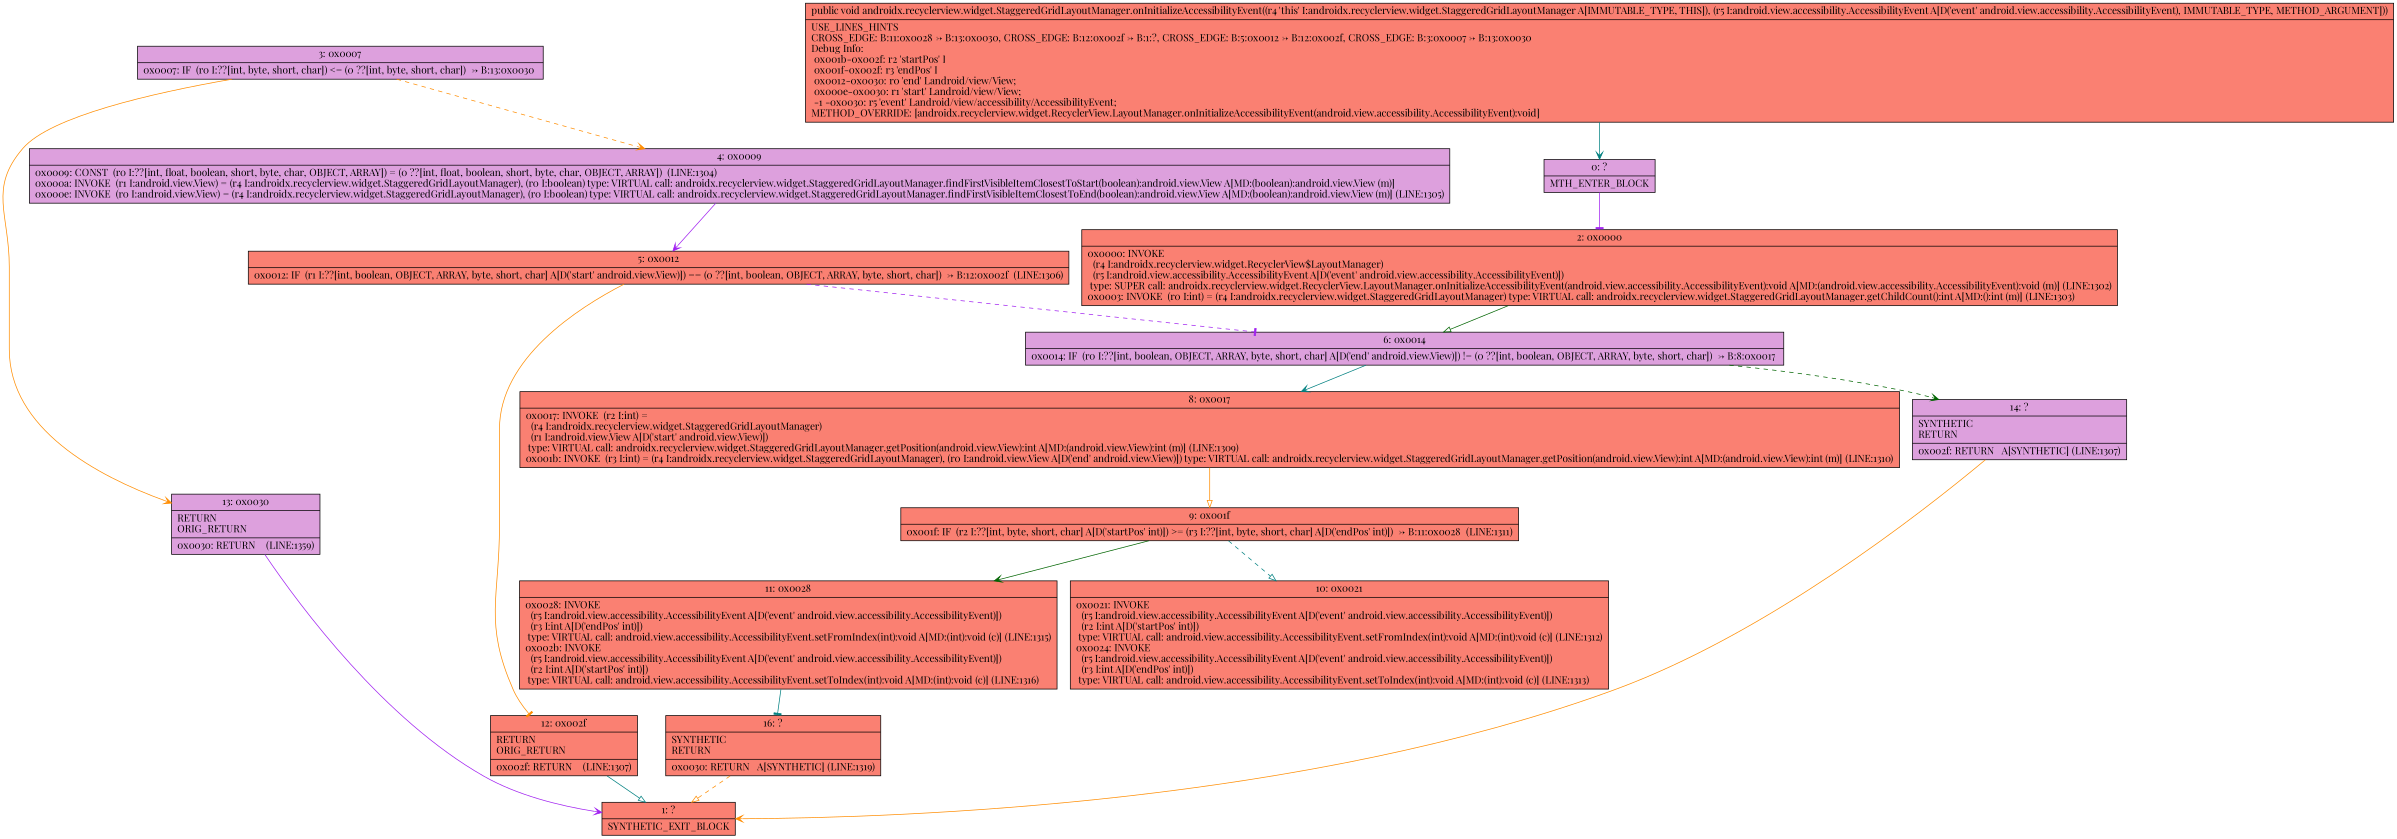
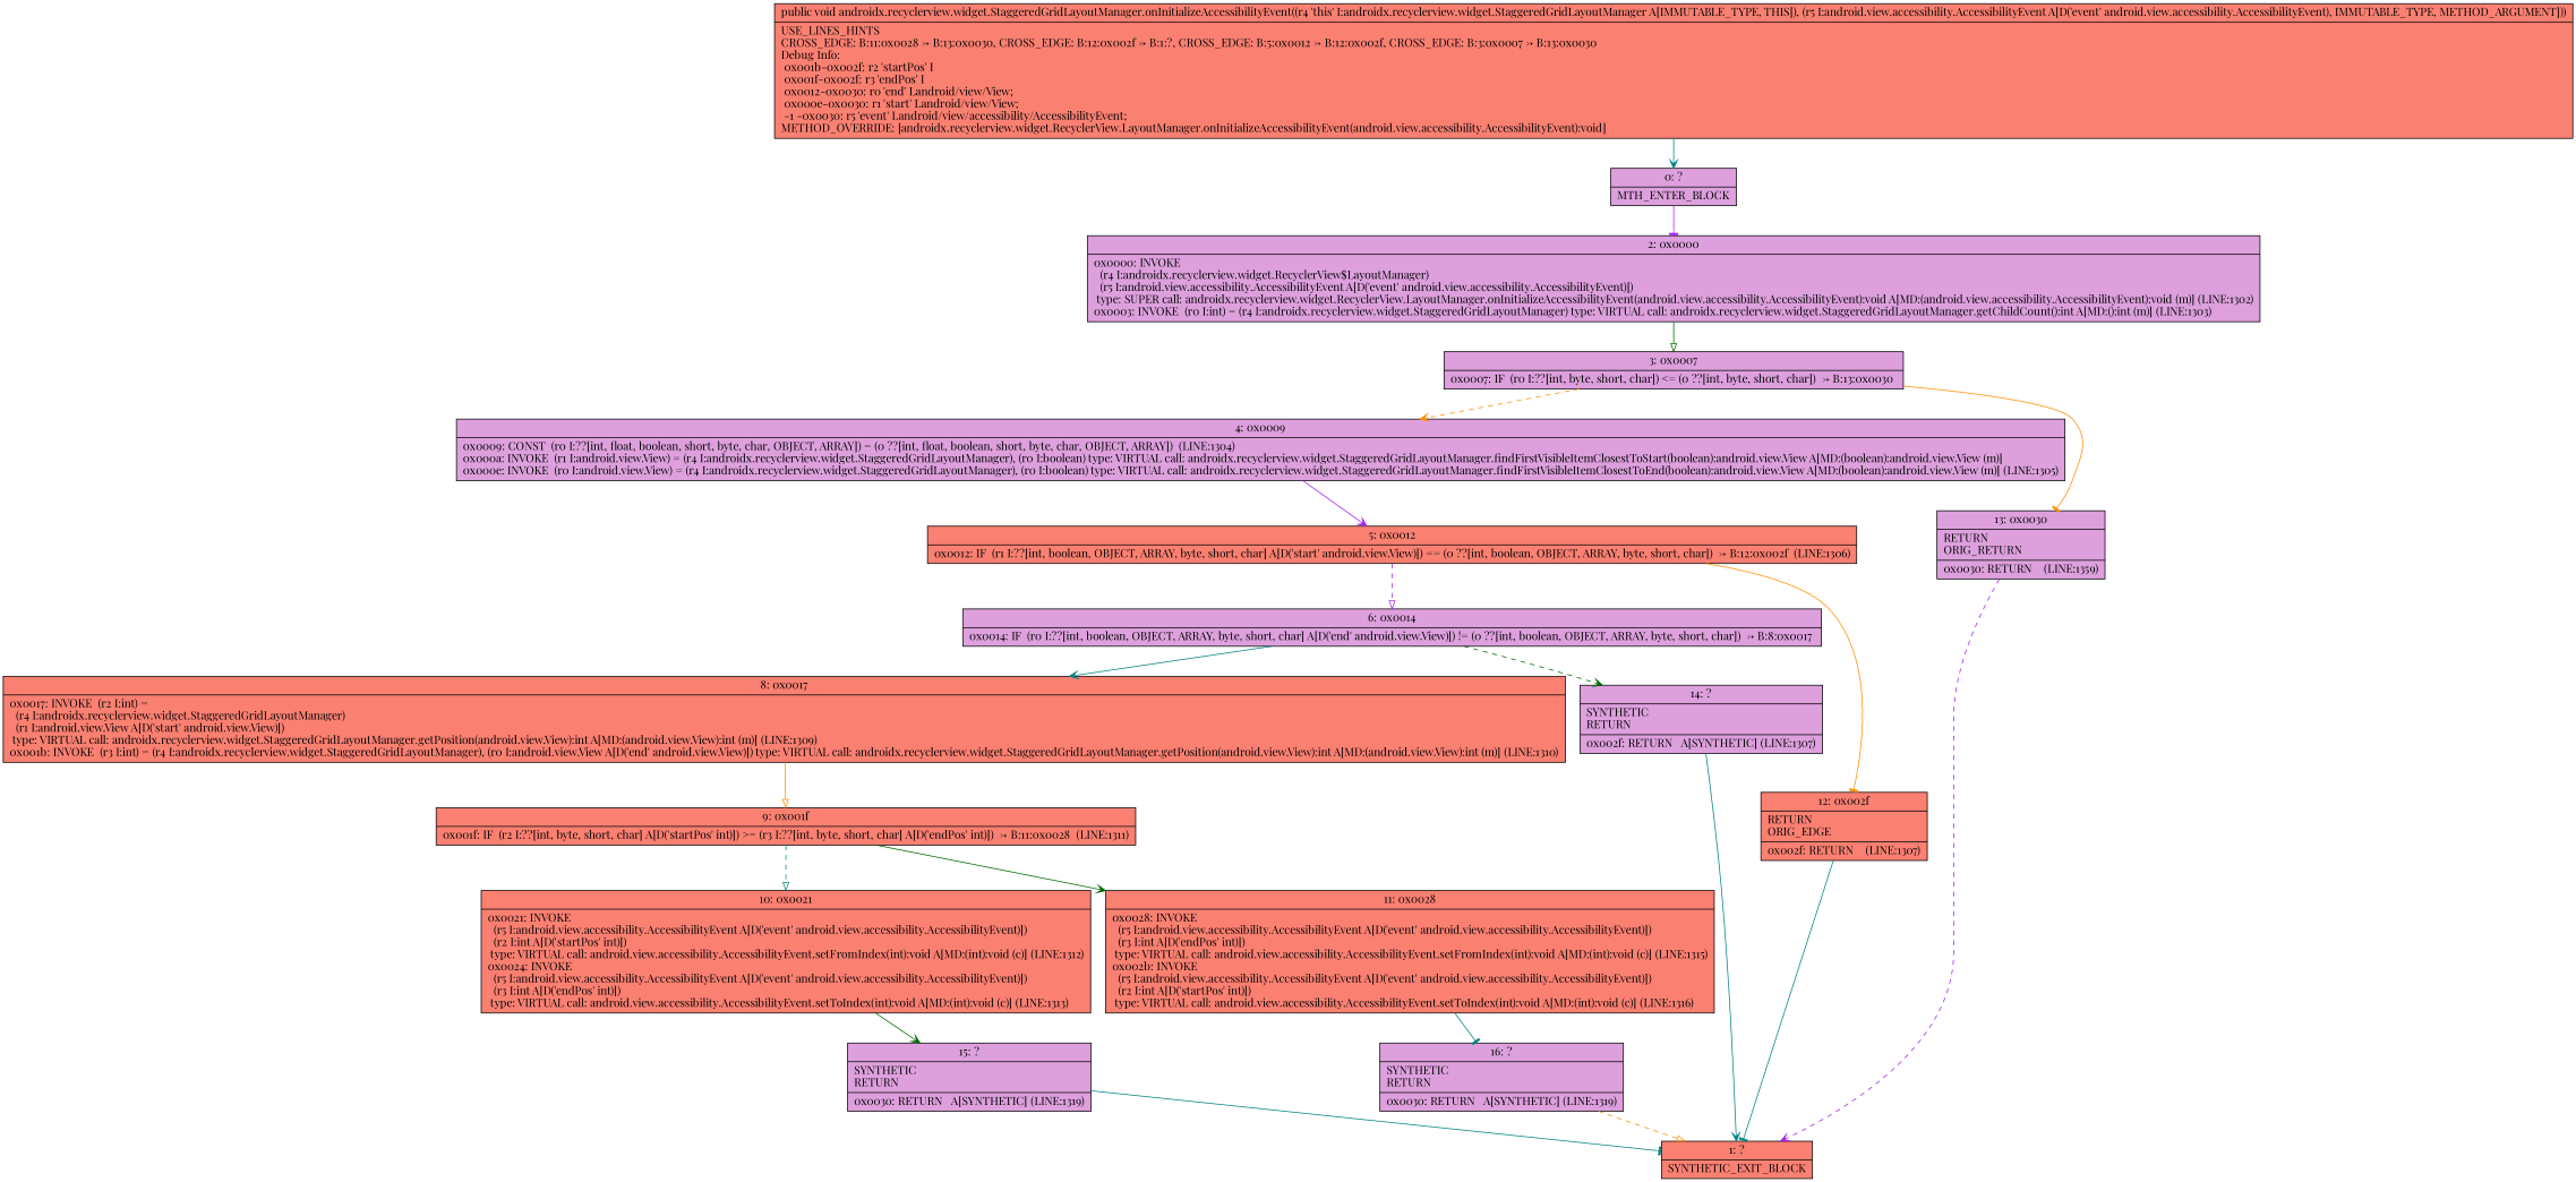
  digraph {
    fontname="Playfair Display"
    node [fillcolor=plum fontname="Playfair Display" shape=record style=filled]
    edge [arrowhead=vee color=darkorange fontname="Playfair Display"]
    n1 [label="{0\:\ ?|MTH_ENTER_BLOCK\l}"]
-   n2 [fillcolor=salmon label="{2\:\ 0x0000|0x0000: INVOKE  \l  (r4 I:androidx.recyclerview.widget.RecyclerView$LayoutManager)\l  (r5 I:android.view.accessibility.AccessibilityEvent A[D('event' android.view.accessibility.AccessibilityEvent)])\l type: SUPER call: androidx.recyclerview.widget.RecyclerView.LayoutManager.onInitializeAccessibilityEvent(android.view.accessibility.AccessibilityEvent):void A[MD:(android.view.accessibility.AccessibilityEvent):void (m)] (LINE:1302)\l0x0003: INVOKE  (r0 I:int) = (r4 I:androidx.recyclerview.widget.StaggeredGridLayoutManager) type: VIRTUAL call: androidx.recyclerview.widget.StaggeredGridLayoutManager.getChildCount():int A[MD:():int (m)] (LINE:1303)\l}"]
+   n2 [label="{2\:\ 0x0000|0x0000: INVOKE  \l  (r4 I:androidx.recyclerview.widget.RecyclerView$LayoutManager)\l  (r5 I:android.view.accessibility.AccessibilityEvent A[D('event' android.view.accessibility.AccessibilityEvent)])\l type: SUPER call: androidx.recyclerview.widget.RecyclerView.LayoutManager.onInitializeAccessibilityEvent(android.view.accessibility.AccessibilityEvent):void A[MD:(android.view.accessibility.AccessibilityEvent):void (m)] (LINE:1302)\l0x0003: INVOKE  (r0 I:int) = (r4 I:androidx.recyclerview.widget.StaggeredGridLayoutManager) type: VIRTUAL call: androidx.recyclerview.widget.StaggeredGridLayoutManager.getChildCount():int A[MD:():int (m)] (LINE:1303)\l}"]
    n3 [label="{3\:\ 0x0007|0x0007: IF  (r0 I:??[int, byte, short, char]) \<= (0 ??[int, byte, short, char])  \-\> B:13:0x0030 \l}"]
    n4 [label="{4\:\ 0x0009|0x0009: CONST  (r0 I:??[int, float, boolean, short, byte, char, OBJECT, ARRAY]) = (0 ??[int, float, boolean, short, byte, char, OBJECT, ARRAY])  (LINE:1304)\l0x000a: INVOKE  (r1 I:android.view.View) = (r4 I:androidx.recyclerview.widget.StaggeredGridLayoutManager), (r0 I:boolean) type: VIRTUAL call: androidx.recyclerview.widget.StaggeredGridLayoutManager.findFirstVisibleItemClosestToStart(boolean):android.view.View A[MD:(boolean):android.view.View (m)]\l0x000e: INVOKE  (r0 I:android.view.View) = (r4 I:androidx.recyclerview.widget.StaggeredGridLayoutManager), (r0 I:boolean) type: VIRTUAL call: androidx.recyclerview.widget.StaggeredGridLayoutManager.findFirstVisibleItemClosestToEnd(boolean):android.view.View A[MD:(boolean):android.view.View (m)] (LINE:1305)\l}"]
    n5 [label="{13\:\ 0x0030|RETURN\lORIG_RETURN\l|0x0030: RETURN    (LINE:1359)\l}"]
    n6 [fillcolor=salmon label="{5\:\ 0x0012|0x0012: IF  (r1 I:??[int, boolean, OBJECT, ARRAY, byte, short, char] A[D('start' android.view.View)]) == (0 ??[int, boolean, OBJECT, ARRAY, byte, short, char])  \-\> B:12:0x002f  (LINE:1306)\l}"]
    n7 [fillcolor=salmon label="{1\:\ ?|SYNTHETIC_EXIT_BLOCK\l}"]
    n8 [label="{6\:\ 0x0014|0x0014: IF  (r0 I:??[int, boolean, OBJECT, ARRAY, byte, short, char] A[D('end' android.view.View)]) != (0 ??[int, boolean, OBJECT, ARRAY, byte, short, char])  \-\> B:8:0x0017 \l}"]
-   n9 [fillcolor=salmon label="{12\:\ 0x002f|RETURN\lORIG_RETURN\l|0x002f: RETURN    (LINE:1307)\l}"]
+   n9 [fillcolor=salmon label="{12\:\ 0x002f|RETURN\lORIG_EDGE\l|0x002f: RETURN    (LINE:1307)\l}"]
    n10 [fillcolor=salmon label="{8\:\ 0x0017|0x0017: INVOKE  (r2 I:int) = \l  (r4 I:androidx.recyclerview.widget.StaggeredGridLayoutManager)\l  (r1 I:android.view.View A[D('start' android.view.View)])\l type: VIRTUAL call: androidx.recyclerview.widget.StaggeredGridLayoutManager.getPosition(android.view.View):int A[MD:(android.view.View):int (m)] (LINE:1309)\l0x001b: INVOKE  (r3 I:int) = (r4 I:androidx.recyclerview.widget.StaggeredGridLayoutManager), (r0 I:android.view.View A[D('end' android.view.View)]) type: VIRTUAL call: androidx.recyclerview.widget.StaggeredGridLayoutManager.getPosition(android.view.View):int A[MD:(android.view.View):int (m)] (LINE:1310)\l}"]
    n11 [label="{14\:\ ?|SYNTHETIC\lRETURN\l|0x002f: RETURN   A[SYNTHETIC] (LINE:1307)\l}"]
    n12 [fillcolor=salmon label="{9\:\ 0x001f|0x001f: IF  (r2 I:??[int, byte, short, char] A[D('startPos' int)]) \>= (r3 I:??[int, byte, short, char] A[D('endPos' int)])  \-\> B:11:0x0028  (LINE:1311)\l}"]
    n13 [fillcolor=salmon label="{10\:\ 0x0021|0x0021: INVOKE  \l  (r5 I:android.view.accessibility.AccessibilityEvent A[D('event' android.view.accessibility.AccessibilityEvent)])\l  (r2 I:int A[D('startPos' int)])\l type: VIRTUAL call: android.view.accessibility.AccessibilityEvent.setFromIndex(int):void A[MD:(int):void (c)] (LINE:1312)\l0x0024: INVOKE  \l  (r5 I:android.view.accessibility.AccessibilityEvent A[D('event' android.view.accessibility.AccessibilityEvent)])\l  (r3 I:int A[D('endPos' int)])\l type: VIRTUAL call: android.view.accessibility.AccessibilityEvent.setToIndex(int):void A[MD:(int):void (c)] (LINE:1313)\l}"]
    n14 [fillcolor=salmon label="{11\:\ 0x0028|0x0028: INVOKE  \l  (r5 I:android.view.accessibility.AccessibilityEvent A[D('event' android.view.accessibility.AccessibilityEvent)])\l  (r3 I:int A[D('endPos' int)])\l type: VIRTUAL call: android.view.accessibility.AccessibilityEvent.setFromIndex(int):void A[MD:(int):void (c)] (LINE:1315)\l0x002b: INVOKE  \l  (r5 I:android.view.accessibility.AccessibilityEvent A[D('event' android.view.accessibility.AccessibilityEvent)])\l  (r2 I:int A[D('startPos' int)])\l type: VIRTUAL call: android.view.accessibility.AccessibilityEvent.setToIndex(int):void A[MD:(int):void (c)] (LINE:1316)\l}"]
-   n16 [fillcolor=salmon label="{16\:\ ?|SYNTHETIC\lRETURN\l|0x0030: RETURN   A[SYNTHETIC] (LINE:1319)\l}"]
+   n15 [label="{15\:\ ?|SYNTHETIC\lRETURN\l|0x0030: RETURN   A[SYNTHETIC] (LINE:1319)\l}"]
+   n16 [label="{16\:\ ?|SYNTHETIC\lRETURN\l|0x0030: RETURN   A[SYNTHETIC] (LINE:1319)\l}"]
    n17 [fillcolor=salmon label="{public void androidx.recyclerview.widget.StaggeredGridLayoutManager.onInitializeAccessibilityEvent((r4 'this' I:androidx.recyclerview.widget.StaggeredGridLayoutManager A[IMMUTABLE_TYPE, THIS]), (r5 I:android.view.accessibility.AccessibilityEvent A[D('event' android.view.accessibility.AccessibilityEvent), IMMUTABLE_TYPE, METHOD_ARGUMENT]))  | USE_LINES_HINTS\lCROSS_EDGE: B:11:0x0028 \-\> B:13:0x0030, CROSS_EDGE: B:12:0x002f \-\> B:1:?, CROSS_EDGE: B:5:0x0012 \-\> B:12:0x002f, CROSS_EDGE: B:3:0x0007 \-\> B:13:0x0030\lDebug Info:\l  0x001b\-0x002f: r2 'startPos' I\l  0x001f\-0x002f: r3 'endPos' I\l  0x0012\-0x0030: r0 'end' Landroid\/view\/View;\l  0x000e\-0x0030: r1 'start' Landroid\/view\/View;\l  \-1 \-0x0030: r5 'event' Landroid\/view\/accessibility\/AccessibilityEvent;\lMETHOD_OVERRIDE: [androidx.recyclerview.widget.RecyclerView.LayoutManager.onInitializeAccessibilityEvent(android.view.accessibility.AccessibilityEvent):void]\l}"]
    n1 -> n2 [arrowhead=tee color=purple]
-   n2 -> n8 [arrowhead=onormal color=darkgreen]
+   n2 -> n3 [arrowhead=onormal color=darkgreen]
    n3 -> n4 [style=dashed]
-   n3 -> n5
+   n3 -> n5 [arrowhead=tee]
    n4 -> n6 [color=purple]
-   n5 -> n7 [color=purple]
-   n6 -> n8 [arrowhead=tee color=purple style=dashed]
+   n5 -> n7 [color=purple style=dashed]
+   n6 -> n8 [arrowhead=onormal color=purple style=dashed]
    n6 -> n9 [arrowhead=tee]
    n8 -> n10 [color=teal]
    n8 -> n11 [color=darkgreen style=dashed]
-   n9 -> n7 [arrowhead=onormal color=teal]
+   n9 -> n7 [arrowhead=tee color=teal]
    n10 -> n12 [arrowhead=onormal]
-   n11 -> n7
+   n11 -> n7 [color=teal]
    n12 -> n13 [arrowhead=onormal color=teal style=dashed]
    n12 -> n14 [color=darkgreen]
+   n13 -> n15 [color=darkgreen]
    n14 -> n16 [arrowhead=tee color=teal]
+   n15 -> n7 [arrowhead=tee color=teal]
    n16 -> n7 [arrowhead=onormal style=dashed]
    n17 -> n1 [color=teal]
  }
